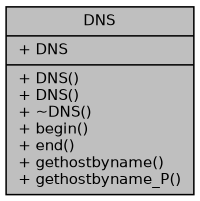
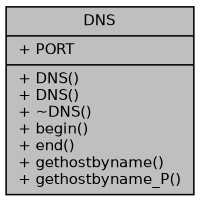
  digraph {
-   n1 [color=black fillcolor=grey75 fontcolor=black fontname=Helvetica fontsize=10 height=0.2 label="{DNS\n|+ DNS\l|+ DNS()\l+ DNS()\l+ ~DNS()\l+ begin()\l+ end()\l+ gethostbyname()\l+ gethostbyname_P()\l}" shape=record style=filled width=0.4]
+   n1 [color=black fillcolor=grey75 fontcolor=black fontname=Helvetica fontsize=10 height=0.2 label="{DNS\n|+ PORT\l|+ DNS()\l+ DNS()\l+ ~DNS()\l+ begin()\l+ end()\l+ gethostbyname()\l+ gethostbyname_P()\l}" shape=record style=filled width=0.4]
  }
